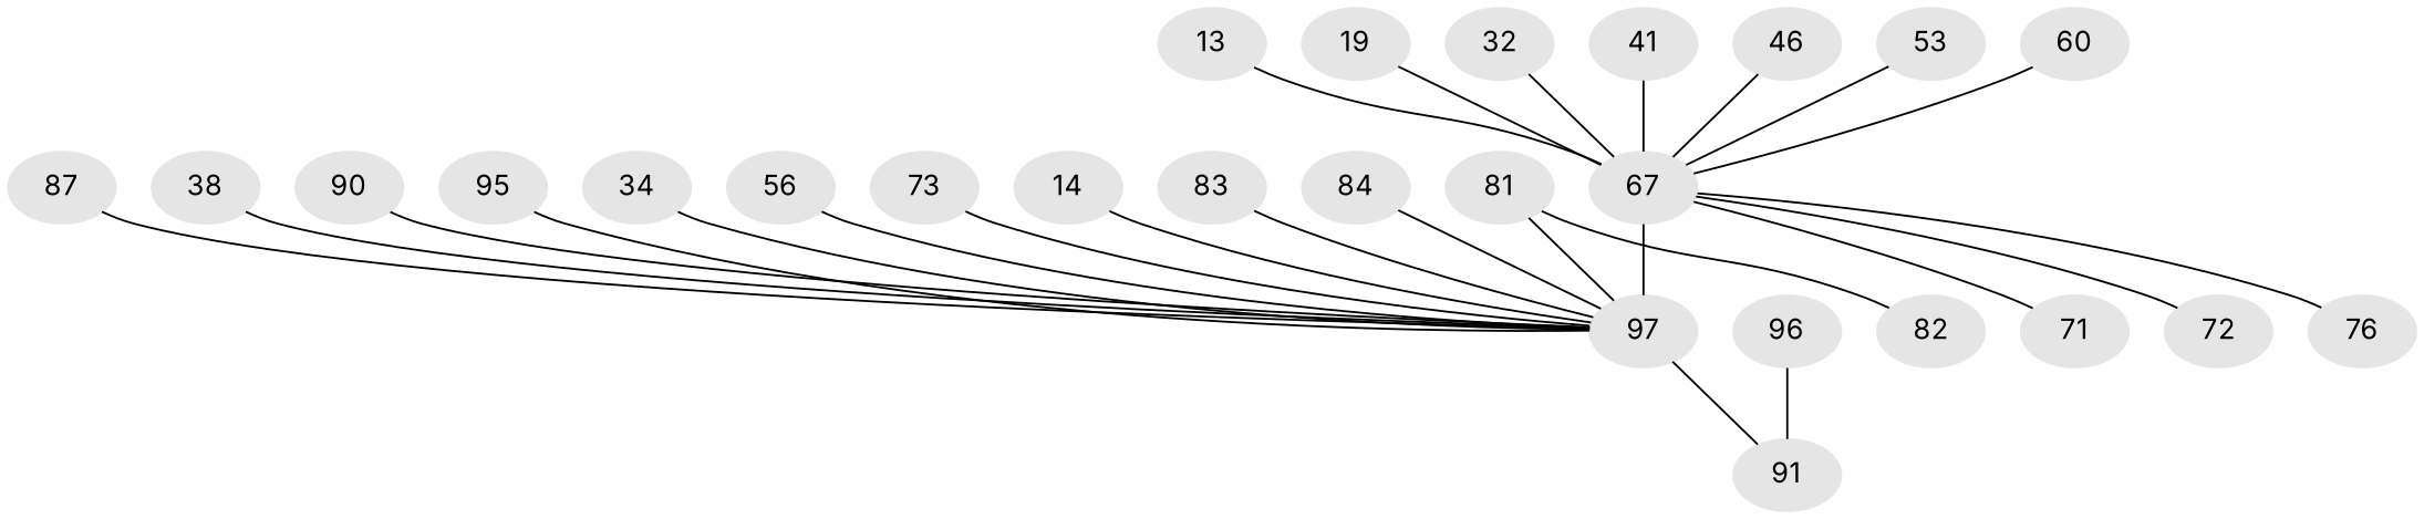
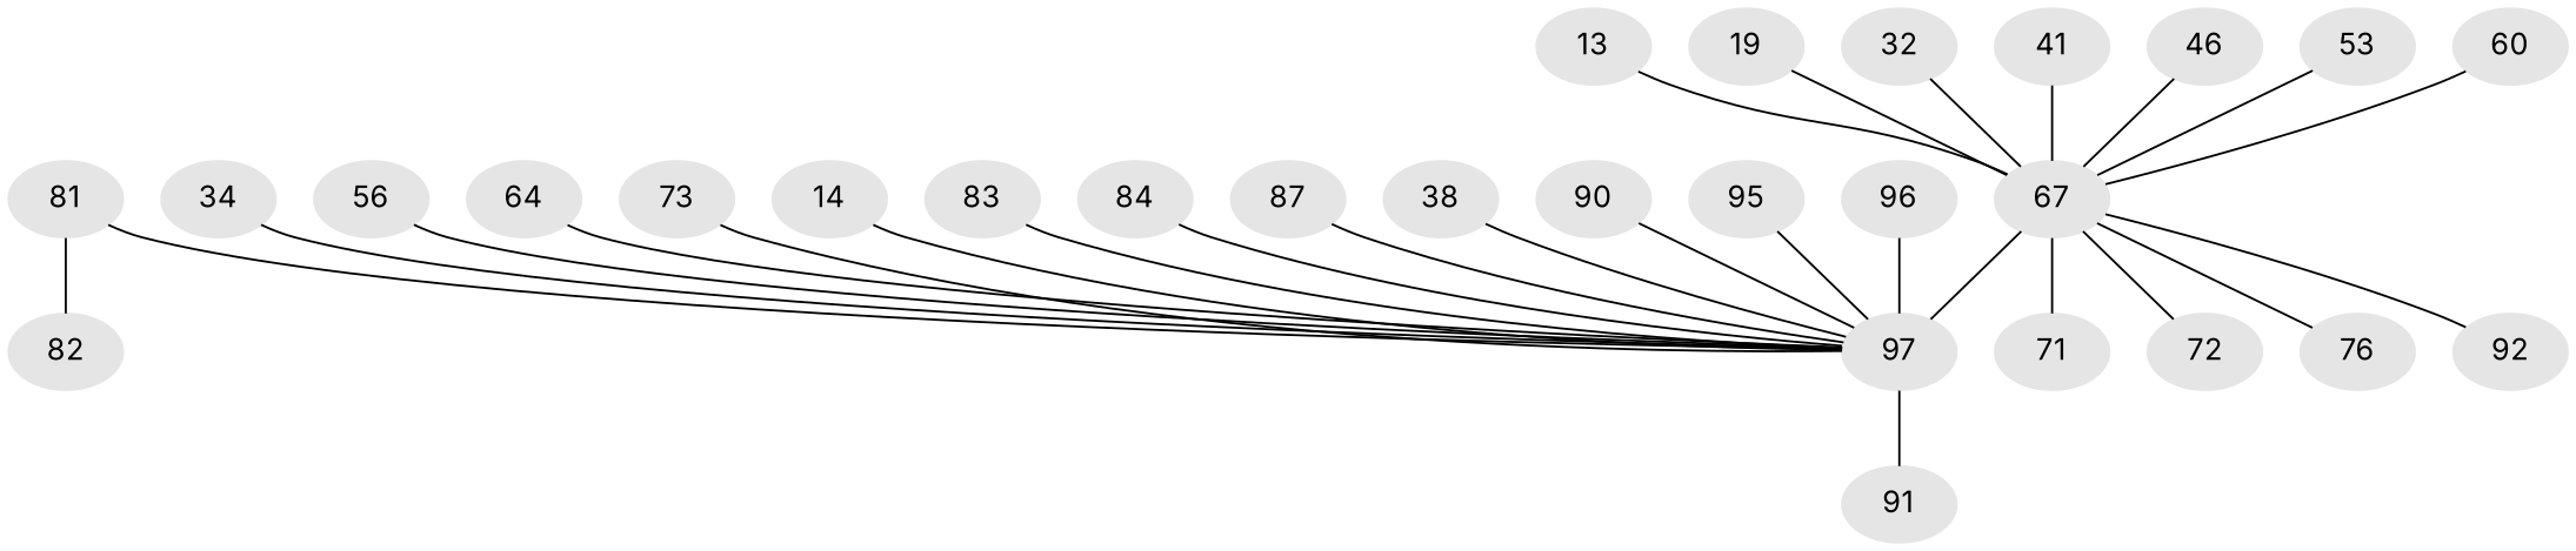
  graph {
    fontname=Inter
    node [color=gray90 fontname=Inter style=filled]
    edge [fontname=Inter]
    67 [super="+2+1+8+12"]
    97 [super="+4+10+18+20+22+77+93+47+37+39+45+48+50+72+68+91+31+55+94+25"]
    71
    n4 [label=72]
    76
+   92
    13
    19
    32 [super="+21"]
    n10 [label=91]
    n11 [label=34]
    41
    46
    53
    56
    60
+   64
    73
    n19 [label=14]
    81 [super="+11+70"]
    82
    83
    84
    87
    n25 [label=38]
    90
    95 [super="+79"]
    96 [super="+44"]
    67 -- 97 [weight=24]
    67 -- 71
    67 -- n4
    67 -- 76
+   67 -- 92
    97 -- n10
    13 -- 67
    19 -- 67
    32 -- 67
    n11 -- 97
    41 -- 67
    46 -- 67
    53 -- 67
    56 -- 97
    60 -- 67
+   64 -- 97
    73 -- 97
    n19 -- 97
    81 -- 97 [weight=8]
    81 -- 82
    83 -- 97
    84 -- 97
    87 -- 97
    n25 -- 97
    90 -- 97
    95 -- 97
-   96 -- n10 [weight=2]
+   96 -- 97 [weight=2]
  }
